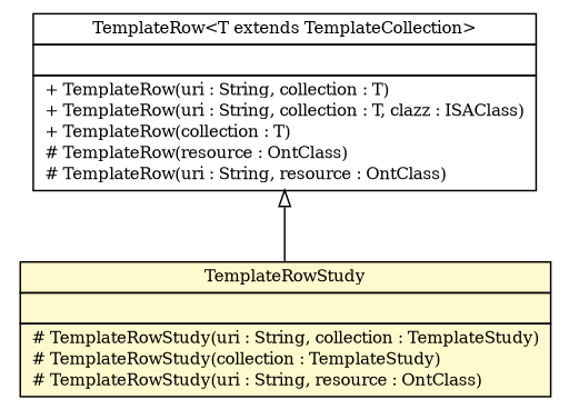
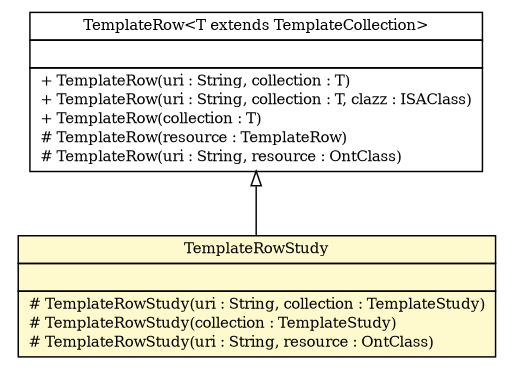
  digraph {
    fontname="DejaVu Serif"
    node [fontcolor=black fontname="DejaVu Serif" fontsize=10.0 shape=plaintext]
    n1 [label=<<table border="0" cellborder="1" cellspacing="0" cellpadding="2" port="p" bgcolor="lemonChiffon" href="./TemplateRowStudy.html"> 		<tr><td><table border="0" cellspacing="0" cellpadding="1"> 			<tr><td> TemplateRowStudy </td></tr> 		</table></td></tr> 		<tr><td><table border="0" cellspacing="0" cellpadding="1"> 			<tr><td align="left">  </td></tr> 		</table></td></tr> 		<tr><td><table border="0" cellspacing="0" cellpadding="1"> 			<tr><td align="left"> # TemplateRowStudy(uri : String, collection : TemplateStudy) </td></tr> 			<tr><td align="left"> # TemplateRowStudy(collection : TemplateStudy) </td></tr> 			<tr><td align="left"> # TemplateRowStudy(uri : String, resource : OntClass) </td></tr> 		</table></td></tr> 		</table>>]
-   n2 [label=<<table border="0" cellborder="1" cellspacing="0" cellpadding="2" port="p" href="./TemplateRow.html"> 		<tr><td><table border="0" cellspacing="0" cellpadding="1"> 			<tr><td> TemplateRow&lt;T extends TemplateCollection&gt; </td></tr> 		</table></td></tr> 		<tr><td><table border="0" cellspacing="0" cellpadding="1"> 			<tr><td align="left">  </td></tr> 		</table></td></tr> 		<tr><td><table border="0" cellspacing="0" cellpadding="1"> 			<tr><td align="left"> + TemplateRow(uri : String, collection : T) </td></tr> 			<tr><td align="left"> + TemplateRow(uri : String, collection : T, clazz : ISAClass) </td></tr> 			<tr><td align="left"> + TemplateRow(collection : T) </td></tr> 			<tr><td align="left"> # TemplateRow(resource : OntClass) </td></tr> 			<tr><td align="left"> # TemplateRow(uri : String, resource : OntClass) </td></tr> 		</table></td></tr> 		</table>>]
+   n2 [label=<<table border="0" cellborder="1" cellspacing="0" cellpadding="2" port="p" href="./TemplateRow.html"> 		<tr><td><table border="0" cellspacing="0" cellpadding="1"> 			<tr><td> TemplateRow&lt;T extends TemplateCollection&gt; </td></tr> 		</table></td></tr> 		<tr><td><table border="0" cellspacing="0" cellpadding="1"> 			<tr><td align="left">  </td></tr> 		</table></td></tr> 		<tr><td><table border="0" cellspacing="0" cellpadding="1"> 			<tr><td align="left"> + TemplateRow(uri : String, collection : T) </td></tr> 			<tr><td align="left"> + TemplateRow(uri : String, collection : T, clazz : ISAClass) </td></tr> 			<tr><td align="left"> + TemplateRow(collection : T) </td></tr> 			<tr><td align="left"> # TemplateRow(resource : TemplateRow) </td></tr> 			<tr><td align="left"> # TemplateRow(uri : String, resource : OntClass) </td></tr> 		</table></td></tr> 		</table>>]
    n2 -> n1 [arrowtail=empty dir=back fontname="DejaVu Serif" fontsize=10 headport=p labelfontname=arial labelfontsize=10 tailport=p]
  }
